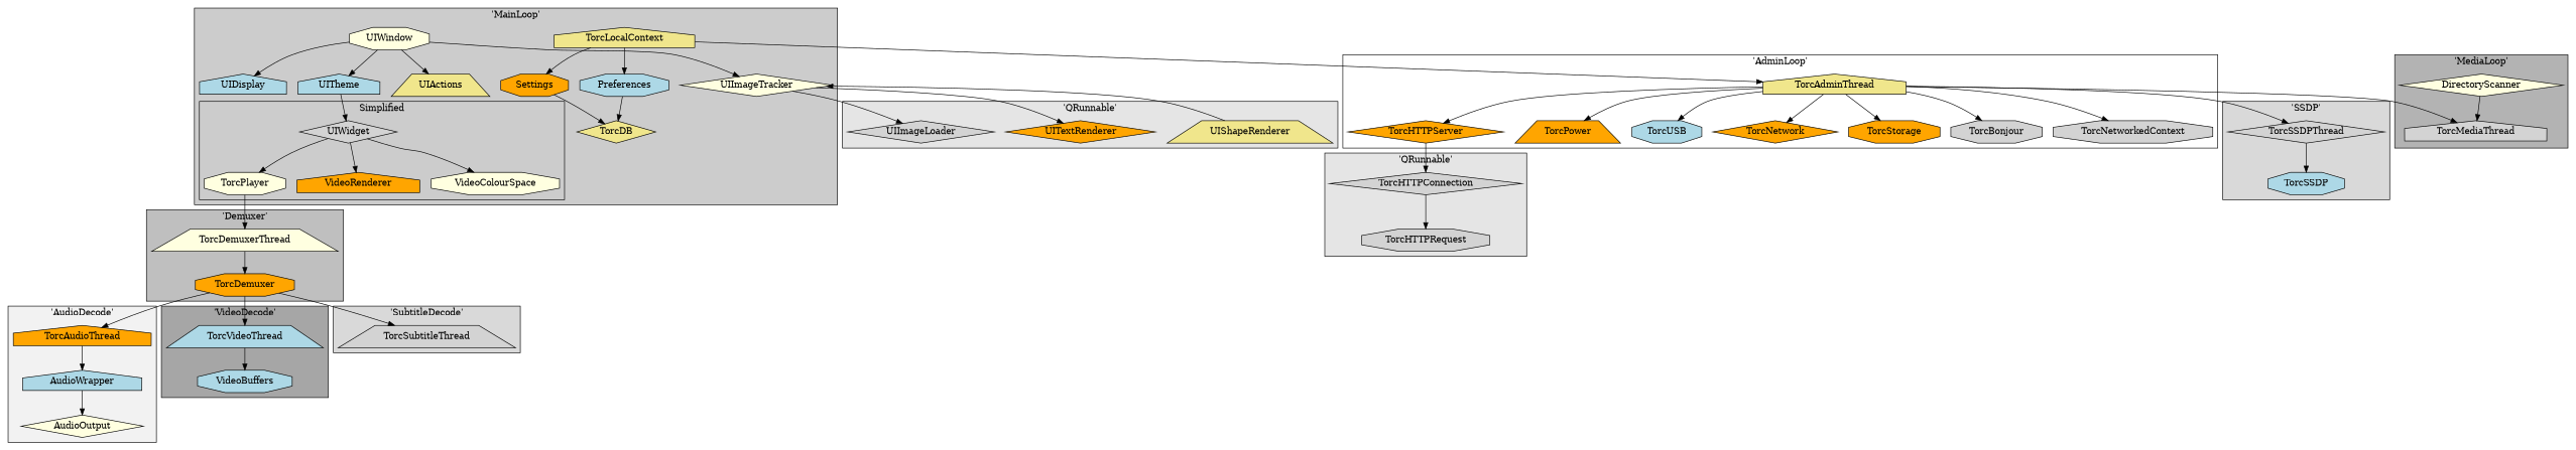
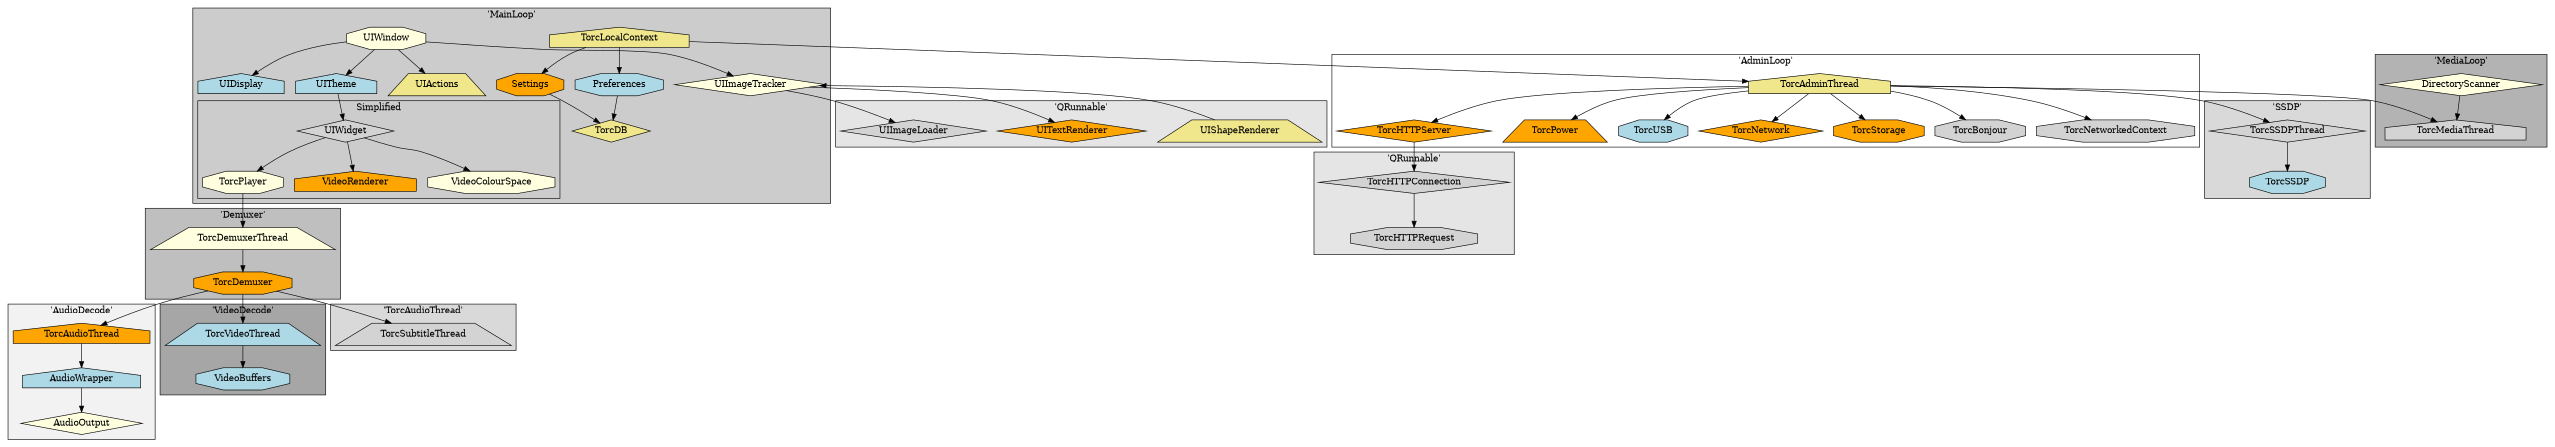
  digraph {
    rank=same
    rankdir=TB
    node [fillcolor=lightgrey shape=octagon style=filled]
    UIWidget [shape=diamond]
    TorcPlayer [fillcolor=lightyellow]
    VideoRenderer [fillcolor=orange shape=house]
    VideoColourSpace [fillcolor=lightyellow]
    TorcLocalContext [fillcolor=khaki shape=house]
    Settings [fillcolor=orange]
    Preferences [fillcolor=lightblue]
    TorcDB [fillcolor=khaki shape=diamond]
    UIWindow [fillcolor=lightyellow]
    UIImageTracker [fillcolor=lightyellow shape=diamond]
    UITheme [fillcolor=lightblue shape=house]
    UIActions [fillcolor=khaki shape=trapezium]
    UIDisplay [fillcolor=lightblue shape=house]
    UIShapeRenderer [fillcolor=khaki shape=trapezium]
    UITextRenderer [fillcolor=orange shape=diamond]
    UIImageLoader [shape=diamond]
    TorcAdminThread [fillcolor=khaki shape=house]
    TorcHTTPServer [fillcolor=orange shape=diamond]
    TorcPower [fillcolor=orange shape=trapezium]
    TorcUSB [fillcolor=lightblue]
    TorcNetwork [fillcolor=orange shape=diamond]
    TorcStorage [fillcolor=orange]
    TorcBonjour
    TorcNetworkedContext
    TorcHTTPConnection [shape=diamond]
    TorcHTTPRequest
    TorcMediaThread [shape=house]
    DirectoryScanner [fillcolor=lightyellow shape=diamond]
    TorcSSDPThread [shape=diamond]
    TorcSSDP [fillcolor=lightblue]
    TorcDemuxerThread [fillcolor=lightyellow shape=trapezium]
    TorcDemuxer [fillcolor=orange]
    TorcAudioThread [fillcolor=orange shape=house]
    AudioWrapper [fillcolor=lightblue shape=house]
    AudioOutput [fillcolor=lightyellow shape=diamond]
    TorcVideoThread [fillcolor=lightblue shape=trapezium]
    VideoBuffers [fillcolor=lightblue]
    TorcSubtitleThread [shape=trapezium]
    subgraph cluster_1 {
      fillcolor=grey80
      label="'MainLoop'"
      style=filled
      TorcLocalContext
      Settings
      Preferences
      TorcDB
      UIWindow
      UIImageTracker
      UITheme
      UIActions
      UIDisplay
      subgraph cluster_2 {
        fillcolor=grey80
        label=Simplified
        style=filled
        UIWidget
        TorcPlayer
        VideoRenderer
        VideoColourSpace
      }
    }
    subgraph cluster_3 {
      fillcolor=grey90
      label="'QRunnable'"
      style=filled
      UIShapeRenderer
      UITextRenderer
      UIImageLoader
    }
    subgraph cluster_4 {
      label="'AdminLoop'"
      TorcAdminThread
      TorcHTTPServer
      TorcPower
      TorcUSB
      TorcNetwork
      TorcStorage
      TorcBonjour
      TorcNetworkedContext
    }
    subgraph cluster_5 {
      fillcolor=grey90
      label="'QRunnable'"
      style=filled
      TorcHTTPConnection
      TorcHTTPRequest
    }
    subgraph cluster_6 {
      fillcolor=grey70
      label="'MediaLoop'"
      style=filled
      TorcMediaThread
      DirectoryScanner
    }
    subgraph cluster_7 {
      fillcolor=grey85
      label="'SSDP'"
      style=filled
      TorcSSDPThread
      TorcSSDP
    }
    subgraph cluster_8 {
      fillcolor=grey75
      label="'Demuxer'"
      style=filled
      TorcDemuxerThread
      TorcDemuxer
    }
    subgraph cluster_9 {
      fillcolor=grey95
      label="'AudioDecode'"
      style=filled
      TorcAudioThread
      AudioWrapper
      AudioOutput
    }
    subgraph cluster_10 {
      fillcolor=grey65
      label="'VideoDecode'"
      style=filled
      TorcVideoThread
      VideoBuffers
    }
    subgraph cluster_11 {
      fillcolor=grey85
-     label="'SubtitleDecode'"
+     label="'TorcAudioThread'"
      style=filled
      TorcSubtitleThread
    }
    UIWidget -> TorcPlayer
    UIWidget -> VideoRenderer
    UIWidget -> VideoColourSpace
    TorcPlayer -> TorcDemuxerThread
    TorcLocalContext -> Settings
    TorcLocalContext -> Preferences
    TorcLocalContext -> TorcAdminThread
    Settings -> TorcDB
    Preferences -> TorcDB
    UIWindow -> UIImageTracker
    UIWindow -> UITheme
    UIWindow -> UIActions
    UIWindow -> UIDisplay
    UIImageTracker -> UITextRenderer
    UIImageTracker -> UIImageLoader
    UITheme -> UIWidget
    UIShapeRenderer -> UIImageTracker
    TorcAdminThread -> TorcHTTPServer
    TorcAdminThread -> TorcPower
    TorcAdminThread -> TorcUSB
    TorcAdminThread -> TorcNetwork
    TorcAdminThread -> TorcStorage
    TorcAdminThread -> TorcBonjour
    TorcAdminThread -> TorcNetworkedContext
    TorcAdminThread -> TorcMediaThread
    TorcAdminThread -> TorcSSDPThread
    TorcHTTPServer -> TorcHTTPConnection
    TorcHTTPConnection -> TorcHTTPRequest
    DirectoryScanner -> TorcMediaThread
    TorcSSDPThread -> TorcSSDP
    TorcDemuxerThread -> TorcDemuxer
    TorcDemuxer -> TorcAudioThread
    TorcDemuxer -> TorcVideoThread
    TorcDemuxer -> TorcSubtitleThread
    TorcAudioThread -> AudioWrapper
    AudioWrapper -> AudioOutput
    TorcVideoThread -> VideoBuffers
  }
